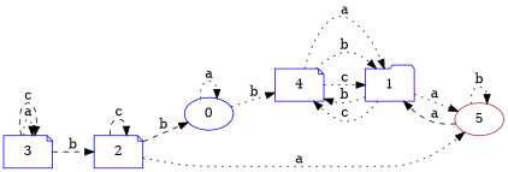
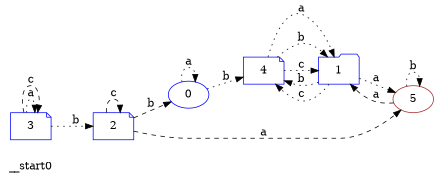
  digraph {
    rankdir=LR
    node [color=blue shape=note fillcolor=white style="rounded,filled"]
    edge [style=dotted]
+   __start0 [shape=none fillcolor="" style=""]
    n2 [label=0 shape=ellipse]
    n3 [label=4]
    n4 [label=1 shape=folder style=filled]
    n5 [color=brown label=5 shape=ellipse]
    n6 [label=2 style=filled]
    n7 [label=3]
    n2 -> n2 [label=a]
    n2 -> n3 [label=b]
    n3 -> n4 [label=a]
    n3 -> n4 [label=b]
    n3 -> n4 [label=c]
    n4 -> n3 [label=b]
    n4 -> n3 [label=c]
    n4 -> n5 [label=a]
    n5 -> n4 [label=a style=dashed]
    n5 -> n5 [label=b]
    n6 -> n2 [label=b style=dashed]
-   n6 -> n5 [label=a]
+   n6 -> n5 [label=a style=dashed]
    n6 -> n6 [label=c style=dashed]
-   n7 -> n6 [label=b style=dashed]
+   n7 -> n6 [label=b]
    n7 -> n7 [label=a]
    n7 -> n7 [label=c style=dashed]
  }
